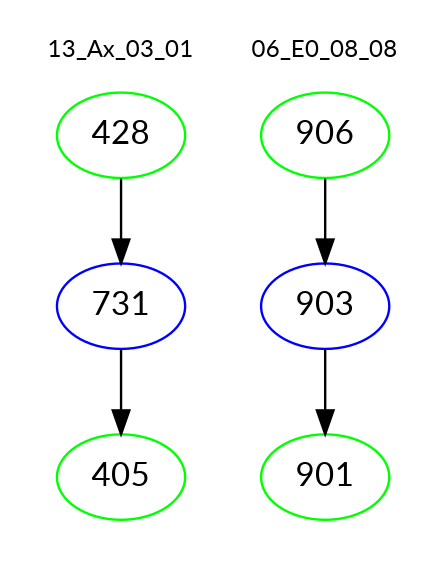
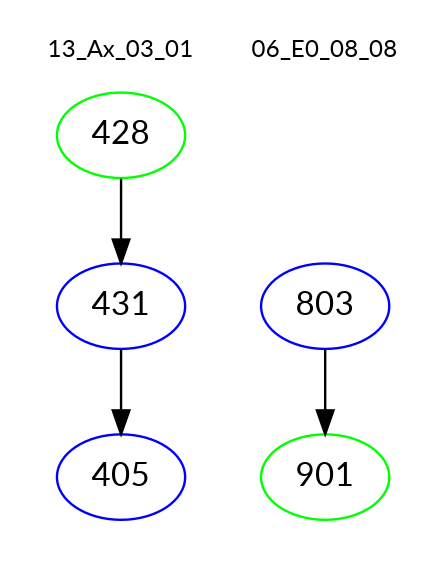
  digraph {
    fontname=Lato
    node [color=green fontname=Lato]
    edge [color=black fontname=Lato]
    n1 [label=428]
-   n2 [color=blue label=731]
-   n3 [label=405]
-   n4 [label=906]
-   n5 [color=blue label=903]
+   n2 [color=blue label=431]
+   n3 [color=blue label=405]
+   n5 [color=blue label=803]
    n6 [label=901]
    subgraph cluster_1 {
      color=white
      fontsize=10
      label="13_Ax_03_01"
      n1
      n2
      n3
    }
    subgraph cluster_2 {
      color=white
      fontsize=10
      label="06_E0_08_08"
-     n4
      n5
      n6
    }
    n1 -> n2
    n2 -> n3
-   n4 -> n5
    n5 -> n6
  }
